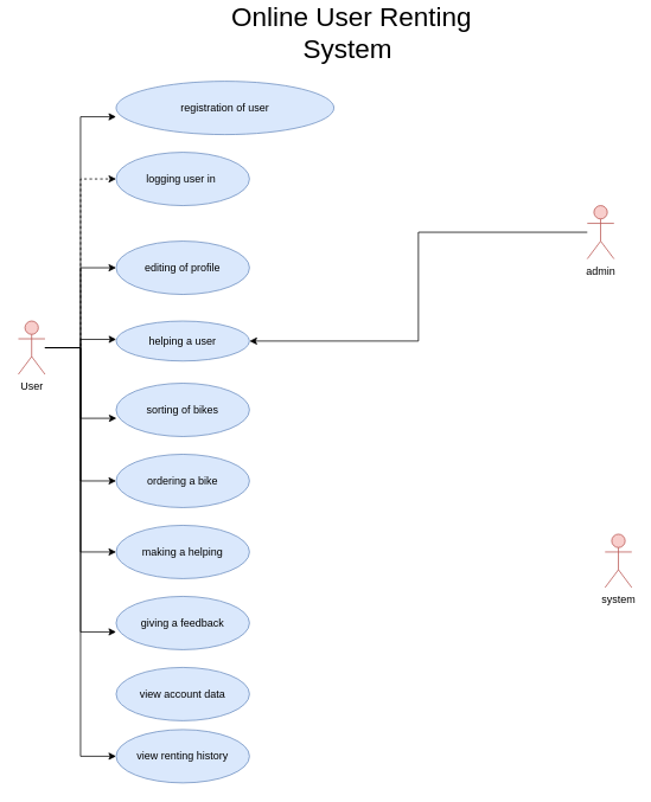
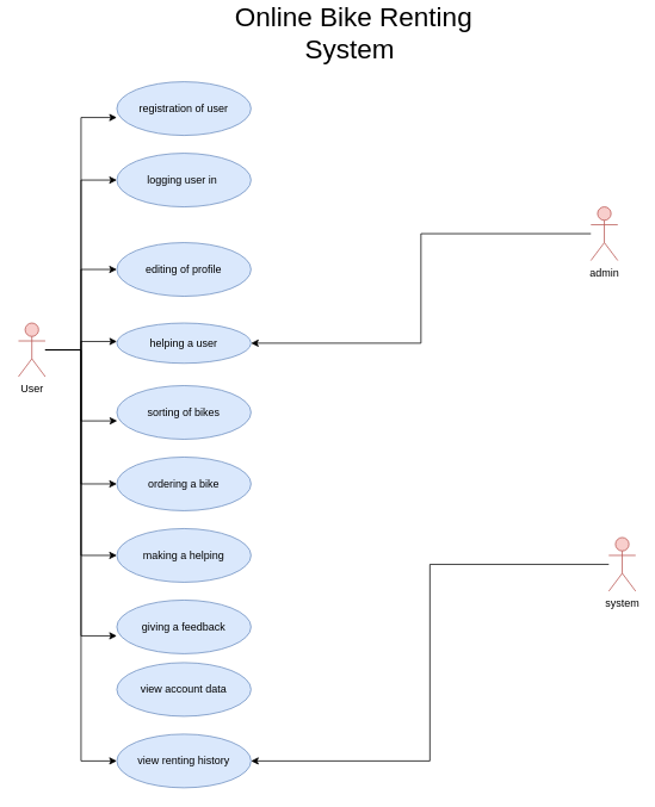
  <mxCell id="0" />
  <mxCell id="1" parent="0" />
  <mxCell id="2" style="edgeStyle=orthogonalEdgeStyle;rounded=0;orthogonalLoop=1;jettySize=auto;html=1;entryX=0;entryY=0.667;entryDx=0;entryDy=0;entryPerimeter=0;" edge="1" parent="1" source="11" target="16"><mxGeometry relative="1" as="geometry" /></mxCell>
- <mxCell id="3" style="edgeStyle=orthogonalEdgeStyle;rounded=0;orthogonalLoop=1;jettySize=auto;html=1;entryX=0;entryY=0.5;entryDx=0;entryDy=0;dashed=1;" edge="1" parent="1" source="11" target="18"><mxGeometry relative="1" as="geometry" /></mxCell>
+ <mxCell id="3" style="edgeStyle=orthogonalEdgeStyle;rounded=0;orthogonalLoop=1;jettySize=auto;html=1;entryX=0;entryY=0.5;entryDx=0;entryDy=0;" edge="1" parent="1" source="11" target="18"><mxGeometry relative="1" as="geometry" /></mxCell>
  <mxCell id="4" style="edgeStyle=orthogonalEdgeStyle;rounded=0;orthogonalLoop=1;jettySize=auto;html=1;entryX=0;entryY=0.667;entryDx=0;entryDy=0;entryPerimeter=0;" edge="1" parent="1" source="11" target="23"><mxGeometry relative="1" as="geometry" /></mxCell>
  <mxCell id="5" style="edgeStyle=orthogonalEdgeStyle;rounded=0;orthogonalLoop=1;jettySize=auto;html=1;entryX=0.001;entryY=0.458;entryDx=0;entryDy=0;entryPerimeter=0;" edge="1" parent="1" source="11" target="26"><mxGeometry relative="1" as="geometry" /></mxCell>
  <mxCell id="6" style="edgeStyle=orthogonalEdgeStyle;rounded=0;orthogonalLoop=1;jettySize=auto;html=1;entryX=0;entryY=0.5;entryDx=0;entryDy=0;fontSize=30;" edge="1" parent="1" source="11" target="22"><mxGeometry relative="1" as="geometry" /></mxCell>
  <mxCell id="7" style="edgeStyle=orthogonalEdgeStyle;rounded=0;orthogonalLoop=1;jettySize=auto;html=1;entryX=0;entryY=0.5;entryDx=0;entryDy=0;fontSize=30;" edge="1" parent="1" source="11" target="21"><mxGeometry relative="1" as="geometry" /></mxCell>
  <mxCell id="8" style="edgeStyle=orthogonalEdgeStyle;rounded=0;orthogonalLoop=1;jettySize=auto;html=1;entryX=0.003;entryY=0.658;entryDx=0;entryDy=0;entryPerimeter=0;fontSize=30;" edge="1" parent="1" source="11" target="20"><mxGeometry relative="1" as="geometry" /></mxCell>
  <mxCell id="9" style="edgeStyle=orthogonalEdgeStyle;rounded=0;orthogonalLoop=1;jettySize=auto;html=1;entryX=0;entryY=0.5;entryDx=0;entryDy=0;fontSize=30;" edge="1" parent="1" source="11" target="25"><mxGeometry relative="1" as="geometry" /></mxCell>
  <mxCell id="10" style="edgeStyle=orthogonalEdgeStyle;rounded=0;orthogonalLoop=1;jettySize=auto;html=1;entryX=0;entryY=0.5;entryDx=0;entryDy=0;fontSize=30;" edge="1" parent="1" source="11" target="19"><mxGeometry relative="1" as="geometry" /></mxCell>
  <mxCell id="11" value="User" style="shape=umlActor;verticalLabelPosition=bottom;verticalAlign=top;html=1;outlineConnect=0;fillColor=#f8cecc;strokeColor=#b85450;" vertex="1" parent="1"><mxGeometry x="20" y="360" width="30" height="60" as="geometry" /></mxCell>
  <mxCell id="12" style="edgeStyle=orthogonalEdgeStyle;rounded=0;orthogonalLoop=1;jettySize=auto;html=1;entryX=1;entryY=0.5;entryDx=0;entryDy=0;" edge="1" parent="1" source="13" target="26"><mxGeometry relative="1" as="geometry" /></mxCell>
  <mxCell id="13" value="admin" style="shape=umlActor;verticalLabelPosition=bottom;verticalAlign=top;html=1;outlineConnect=0;fillColor=#f8cecc;strokeColor=#b85450;" vertex="1" parent="1"><mxGeometry x="660" y="230" width="30" height="60" as="geometry" /></mxCell>
+ <mxCell id="14" style="edgeStyle=orthogonalEdgeStyle;rounded=0;orthogonalLoop=1;jettySize=auto;html=1;entryX=1;entryY=0.5;entryDx=0;entryDy=0;" edge="1" parent="1" source="15" target="25"><mxGeometry relative="1" as="geometry" /></mxCell>
  <mxCell id="15" value="system" style="shape=umlActor;verticalLabelPosition=bottom;verticalAlign=top;html=1;outlineConnect=0;fillColor=#f8cecc;strokeColor=#b85450;" vertex="1" parent="1"><mxGeometry x="680" y="600" width="30" height="60" as="geometry" /></mxCell>
- <mxCell id="16" value="registration of user" style="ellipse;whiteSpace=wrap;html=1;fillColor=#dae8fc;strokeColor=#6c8ebf;" vertex="1" parent="1"><mxGeometry x="130" y="90" width="245" height="60" as="geometry" /></mxCell>
+ <mxCell id="16" value="registration of user" style="ellipse;whiteSpace=wrap;html=1;fillColor=#dae8fc;strokeColor=#6c8ebf;" vertex="1" parent="1"><mxGeometry x="130" y="90" width="150" height="60" as="geometry" /></mxCell>
  <mxCell id="17" style="edgeStyle=orthogonalEdgeStyle;rounded=0;orthogonalLoop=1;jettySize=auto;html=1;exitX=0.5;exitY=1;exitDx=0;exitDy=0;" edge="1" parent="1" source="16" target="16"><mxGeometry relative="1" as="geometry" /></mxCell>
  <mxCell id="18" value="logging user in&amp;nbsp;" style="ellipse;whiteSpace=wrap;html=1;fillColor=#dae8fc;strokeColor=#6c8ebf;" vertex="1" parent="1"><mxGeometry x="130" y="170" width="150" height="60" as="geometry" /></mxCell>
  <mxCell id="19" value="editing of profile" style="ellipse;whiteSpace=wrap;html=1;fillColor=#dae8fc;strokeColor=#6c8ebf;" vertex="1" parent="1"><mxGeometry x="130" y="270" width="150" height="60" as="geometry" /></mxCell>
  <mxCell id="20" value="sorting of bikes" style="ellipse;whiteSpace=wrap;html=1;fillColor=#dae8fc;strokeColor=#6c8ebf;" vertex="1" parent="1"><mxGeometry x="130" y="430" width="150" height="60" as="geometry" /></mxCell>
  <mxCell id="21" value="ordering a bike" style="ellipse;whiteSpace=wrap;html=1;fillColor=#dae8fc;strokeColor=#6c8ebf;" vertex="1" parent="1"><mxGeometry x="130" y="510" width="150" height="60" as="geometry" /></mxCell>
  <mxCell id="22" value="making a helping" style="ellipse;whiteSpace=wrap;html=1;fillColor=#dae8fc;strokeColor=#6c8ebf;" vertex="1" parent="1"><mxGeometry x="130" y="590" width="150" height="60" as="geometry" /></mxCell>
  <mxCell id="23" value="giving a feedback" style="ellipse;whiteSpace=wrap;html=1;fillColor=#dae8fc;strokeColor=#6c8ebf;" vertex="1" parent="1"><mxGeometry x="130" y="670" width="150" height="60" as="geometry" /></mxCell>
- <mxCell id="24" value="view account data" style="ellipse;whiteSpace=wrap;html=1;fillColor=#dae8fc;strokeColor=#6c8ebf;" vertex="1" parent="1"><mxGeometry x="130" y="750" width="150" height="60" as="geometry" /></mxCell>
+ <mxCell id="24" value="view account data" style="ellipse;whiteSpace=wrap;html=1;fillColor=#dae8fc;strokeColor=#6c8ebf;" vertex="1" parent="1"><mxGeometry x="130" y="740" width="150" height="60" as="geometry" /></mxCell>
  <mxCell id="25" value="view renting history" style="ellipse;whiteSpace=wrap;html=1;fillColor=#dae8fc;strokeColor=#6c8ebf;" vertex="1" parent="1"><mxGeometry x="130" y="820" width="150" height="60" as="geometry" /></mxCell>
  <mxCell id="26" value="helping a user" style="ellipse;whiteSpace=wrap;html=1;fillColor=#dae8fc;strokeColor=#6c8ebf;" vertex="1" parent="1"><mxGeometry x="130" y="360" width="150" height="45" as="geometry" /></mxCell>
- <mxCell id="27" value="&lt;font style=&quot;font-size: 30px;&quot;&gt;Online User Renting System&amp;nbsp;&lt;/font&gt;" style="text;html=1;strokeColor=none;fillColor=none;align=center;verticalAlign=middle;whiteSpace=wrap;rounded=0;" vertex="1" parent="1"><mxGeometry x="250" y="20" width="290" height="30" as="geometry" /></mxCell>
+ <mxCell id="27" value="&lt;font style=&quot;font-size: 30px;&quot;&gt;Online Bike Renting System&amp;nbsp;&lt;/font&gt;" style="text;html=1;strokeColor=none;fillColor=none;align=center;verticalAlign=middle;whiteSpace=wrap;rounded=0;" vertex="1" parent="1"><mxGeometry x="250" y="20" width="290" height="30" as="geometry" /></mxCell>
